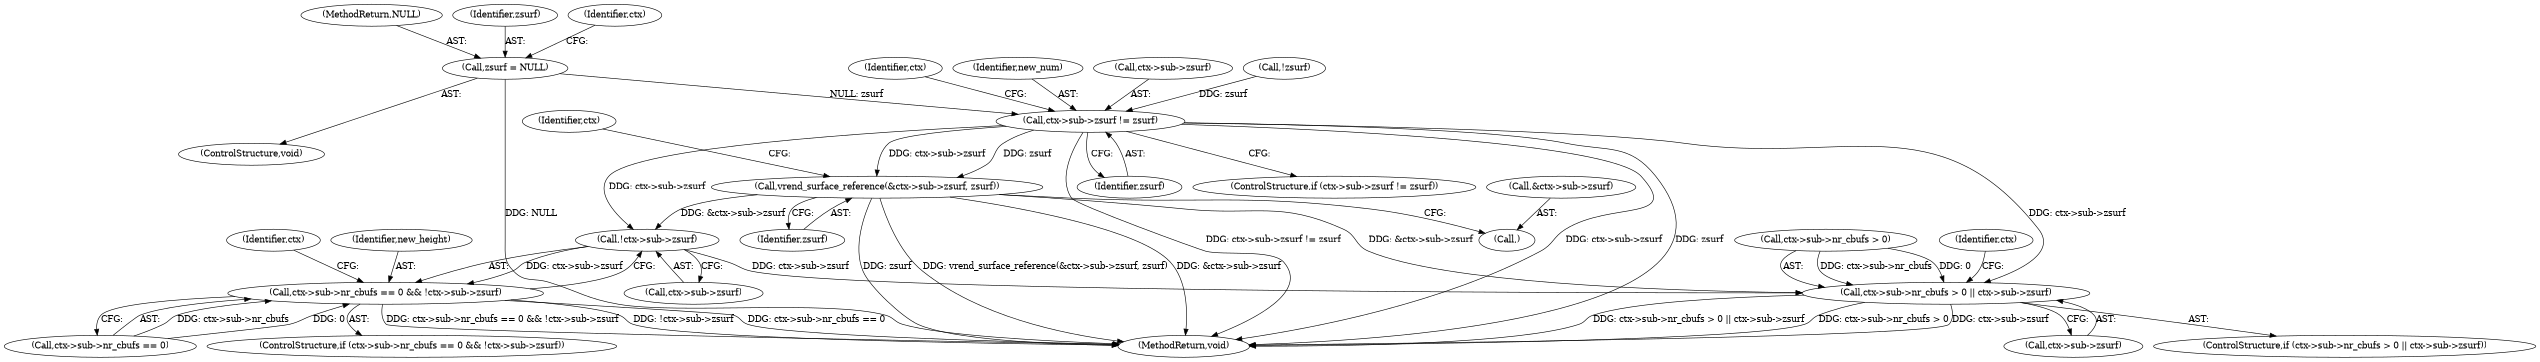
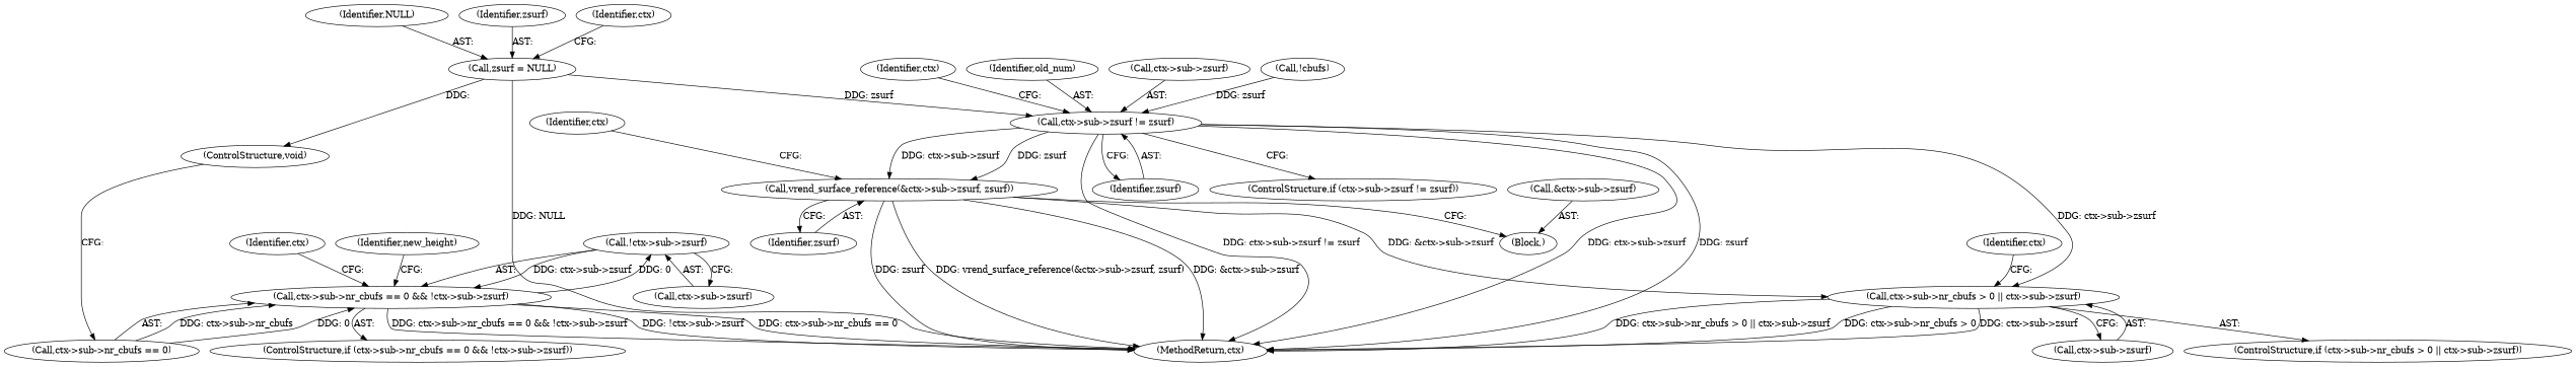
  digraph {
    n1 [label="(Call,zsurf = NULL)"]
    n2 [label="(Call,ctx->sub->zsurf != zsurf)"]
-   n3 [label="(MethodReturn,void)"]
+   n3 [label="(MethodReturn,ctx)"]
    n4 [label="(ControlStructure,void)"]
    n5 [label="(Call,vrend_surface_reference(&ctx->sub->zsurf, zsurf))"]
    n6 [label="(Call,!ctx->sub->zsurf)"]
    n7 [label="(Call,ctx->sub->nr_cbufs > 0 || ctx->sub->zsurf)"]
    n8 [label="(Identifier,zsurf)"]
    n9 [label="(ControlStructure,if (ctx->sub->zsurf != zsurf))"]
-   n10 [label="(MethodReturn,NULL)"]
+   n10 [label="(Identifier,NULL)"]
    n11 [label="(Identifier,zsurf)"]
-   n12 [label="(Call,)"]
+   n12 [label="(Block,)"]
    n13 [label="(Call,ctx->sub->nr_cbufs == 0 && !ctx->sub->zsurf)"]
    n14 [label="(Call,ctx->sub->zsurf)"]
    n15 [label="(Call,ctx->sub->zsurf)"]
    n16 [label="(ControlStructure,if (ctx->sub->nr_cbufs > 0 || ctx->sub->zsurf))"]
    n17 [label="(Call,ctx->sub->nr_cbufs == 0)"]
    n18 [label="(ControlStructure,if (ctx->sub->nr_cbufs == 0 && !ctx->sub->zsurf))"]
-   n19 [label="(Call,ctx->sub->nr_cbufs > 0)"]
    n20 [label="(Identifier,ctx)"]
-   n21 [label="(Call,!zsurf)"]
+   n21 [label="(Call,!cbufs)"]
    n22 [label="(Identifier,ctx)"]
    n23 [label="(Identifier,new_height)"]
    n24 [label="(Call,&ctx->sub->zsurf)"]
    n25 [label="(Identifier,zsurf)"]
    n26 [label="(Identifier,ctx)"]
    n27 [label="(Identifier,ctx)"]
-   n28 [label="(Identifier,new_num)"]
+   n28 [label="(Identifier,old_num)"]
    n29 [label="(Identifier,ctx)"]
    n30 [label="(Call,ctx->sub->zsurf)"]
-   n1 -> n2 [label="NULL: zsurf"]
+   n1 -> n2 [label="DDG: zsurf"]
    n1 -> n3 [label="DDG: NULL"]
-   n1 -> n4 [label="AST: "]
+   n1 -> n4 [label="DDG: "]
    n2 -> n3 [label="DDG: ctx->sub->zsurf != zsurf"]
    n2 -> n3 [label="DDG: ctx->sub->zsurf"]
    n2 -> n3 [label="DDG: zsurf"]
    n2 -> n5 [label="DDG: ctx->sub->zsurf"]
    n2 -> n5 [label="DDG: zsurf"]
-   n2 -> n6 [label="DDG: ctx->sub->zsurf"]
    n2 -> n7 [label="DDG: ctx->sub->zsurf"]
    n2 -> n8 [label="CFG: "]
    n2 -> n9 [label="CFG: "]
    n5 -> n3 [label="DDG: &ctx->sub->zsurf"]
    n5 -> n3 [label="DDG: zsurf"]
    n5 -> n3 [label="DDG: vrend_surface_reference(&ctx->sub->zsurf, zsurf)"]
-   n5 -> n6 [label="DDG: &ctx->sub->zsurf"]
    n5 -> n7 [label="DDG: &ctx->sub->zsurf"]
    n5 -> n11 [label="CFG: "]
    n5 -> n12 [label="CFG: "]
-   n6 -> n7 [label="DDG: ctx->sub->zsurf"]
    n6 -> n13 [label="AST: "]
    n6 -> n13 [label="DDG: ctx->sub->zsurf"]
    n6 -> n14 [label="CFG: "]
    n7 -> n3 [label="DDG: ctx->sub->nr_cbufs > 0 || ctx->sub->zsurf"]
    n7 -> n3 [label="DDG: ctx->sub->nr_cbufs > 0"]
    n7 -> n3 [label="DDG: ctx->sub->zsurf"]
    n7 -> n15 [label="CFG: "]
    n7 -> n16 [label="AST: "]
    n8 -> n2 [label="AST: "]
    n10 -> n1 [label="AST: "]
    n11 -> n5 [label="AST: "]
    n13 -> n3 [label="DDG: ctx->sub->nr_cbufs == 0 && !ctx->sub->zsurf"]
    n13 -> n3 [label="DDG: !ctx->sub->zsurf"]
    n13 -> n3 [label="DDG: ctx->sub->nr_cbufs == 0"]
-   n13 -> n6 [label="CFG: "]
-   n13 -> n17 [label="CFG: "]
+   n13 -> n6 [label="DDG: 0"]
+   n4 -> n17 [label="CFG: "]
    n13 -> n18 [label="AST: "]
    n14 -> n6 [label="AST: "]
    n15 -> n7 [label="AST: "]
    n17 -> n13 [label="AST: "]
    n17 -> n13 [label="DDG: ctx->sub->nr_cbufs"]
    n17 -> n13 [label="DDG: 0"]
-   n19 -> n7 [label="AST: "]
-   n19 -> n7 [label="DDG: ctx->sub->nr_cbufs"]
-   n19 -> n7 [label="DDG: 0"]
    n20 -> n5 [label="CFG: "]
    n21 -> n2 [label="DDG: zsurf"]
    n22 -> n7 [label="CFG: "]
-   n23 -> n13 [label="AST: "]
+   n23 -> n13 [label="CFG: "]
    n24 -> n12 [label="AST: "]
    n25 -> n1 [label="AST: "]
    n26 -> n13 [label="CFG: "]
    n27 -> n2 [label="CFG: "]
    n28 -> n2 [label="AST: "]
    n29 -> n1 [label="CFG: "]
    n30 -> n2 [label="AST: "]
  }
